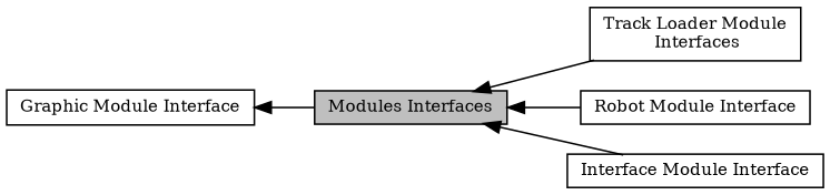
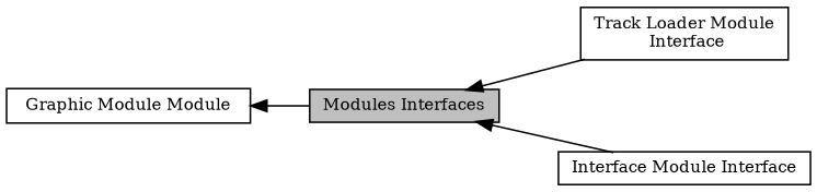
  digraph {
    fontname="DejaVu Serif"
    rankdir=LR
    node [color=black fillcolor=white fontname="DejaVu Serif" fontsize=10 shape=record style=filled]
    edge [dir=back fontname="DejaVu Serif" fontsize=10 labelfontname=Helvetica labelfontsize=10 shape=plaintext style=solid]
-   n1 [height=0.2 label="Graphic Module Interface" width=0.4]
+   n1 [height=0.2 label="Graphic Module Module" width=0.4]
    n2 [fillcolor=grey75 fontcolor=black height=0.2 label="Modules Interfaces" width=0.4]
-   n3 [height=0.2 label="Track Loader Module\l Interfaces" width=0.4]
-   n4 [height=0.2 label="Robot Module Interface" width=0.4]
+   n3 [height=0.2 label="Track Loader Module\l Interface" width=0.4]
    n5 [height=0.2 label="Interface Module Interface" width=0.4]
    n1 -> n2
    n2 -> n3
-   n2 -> n4
    n2 -> n5
  }
